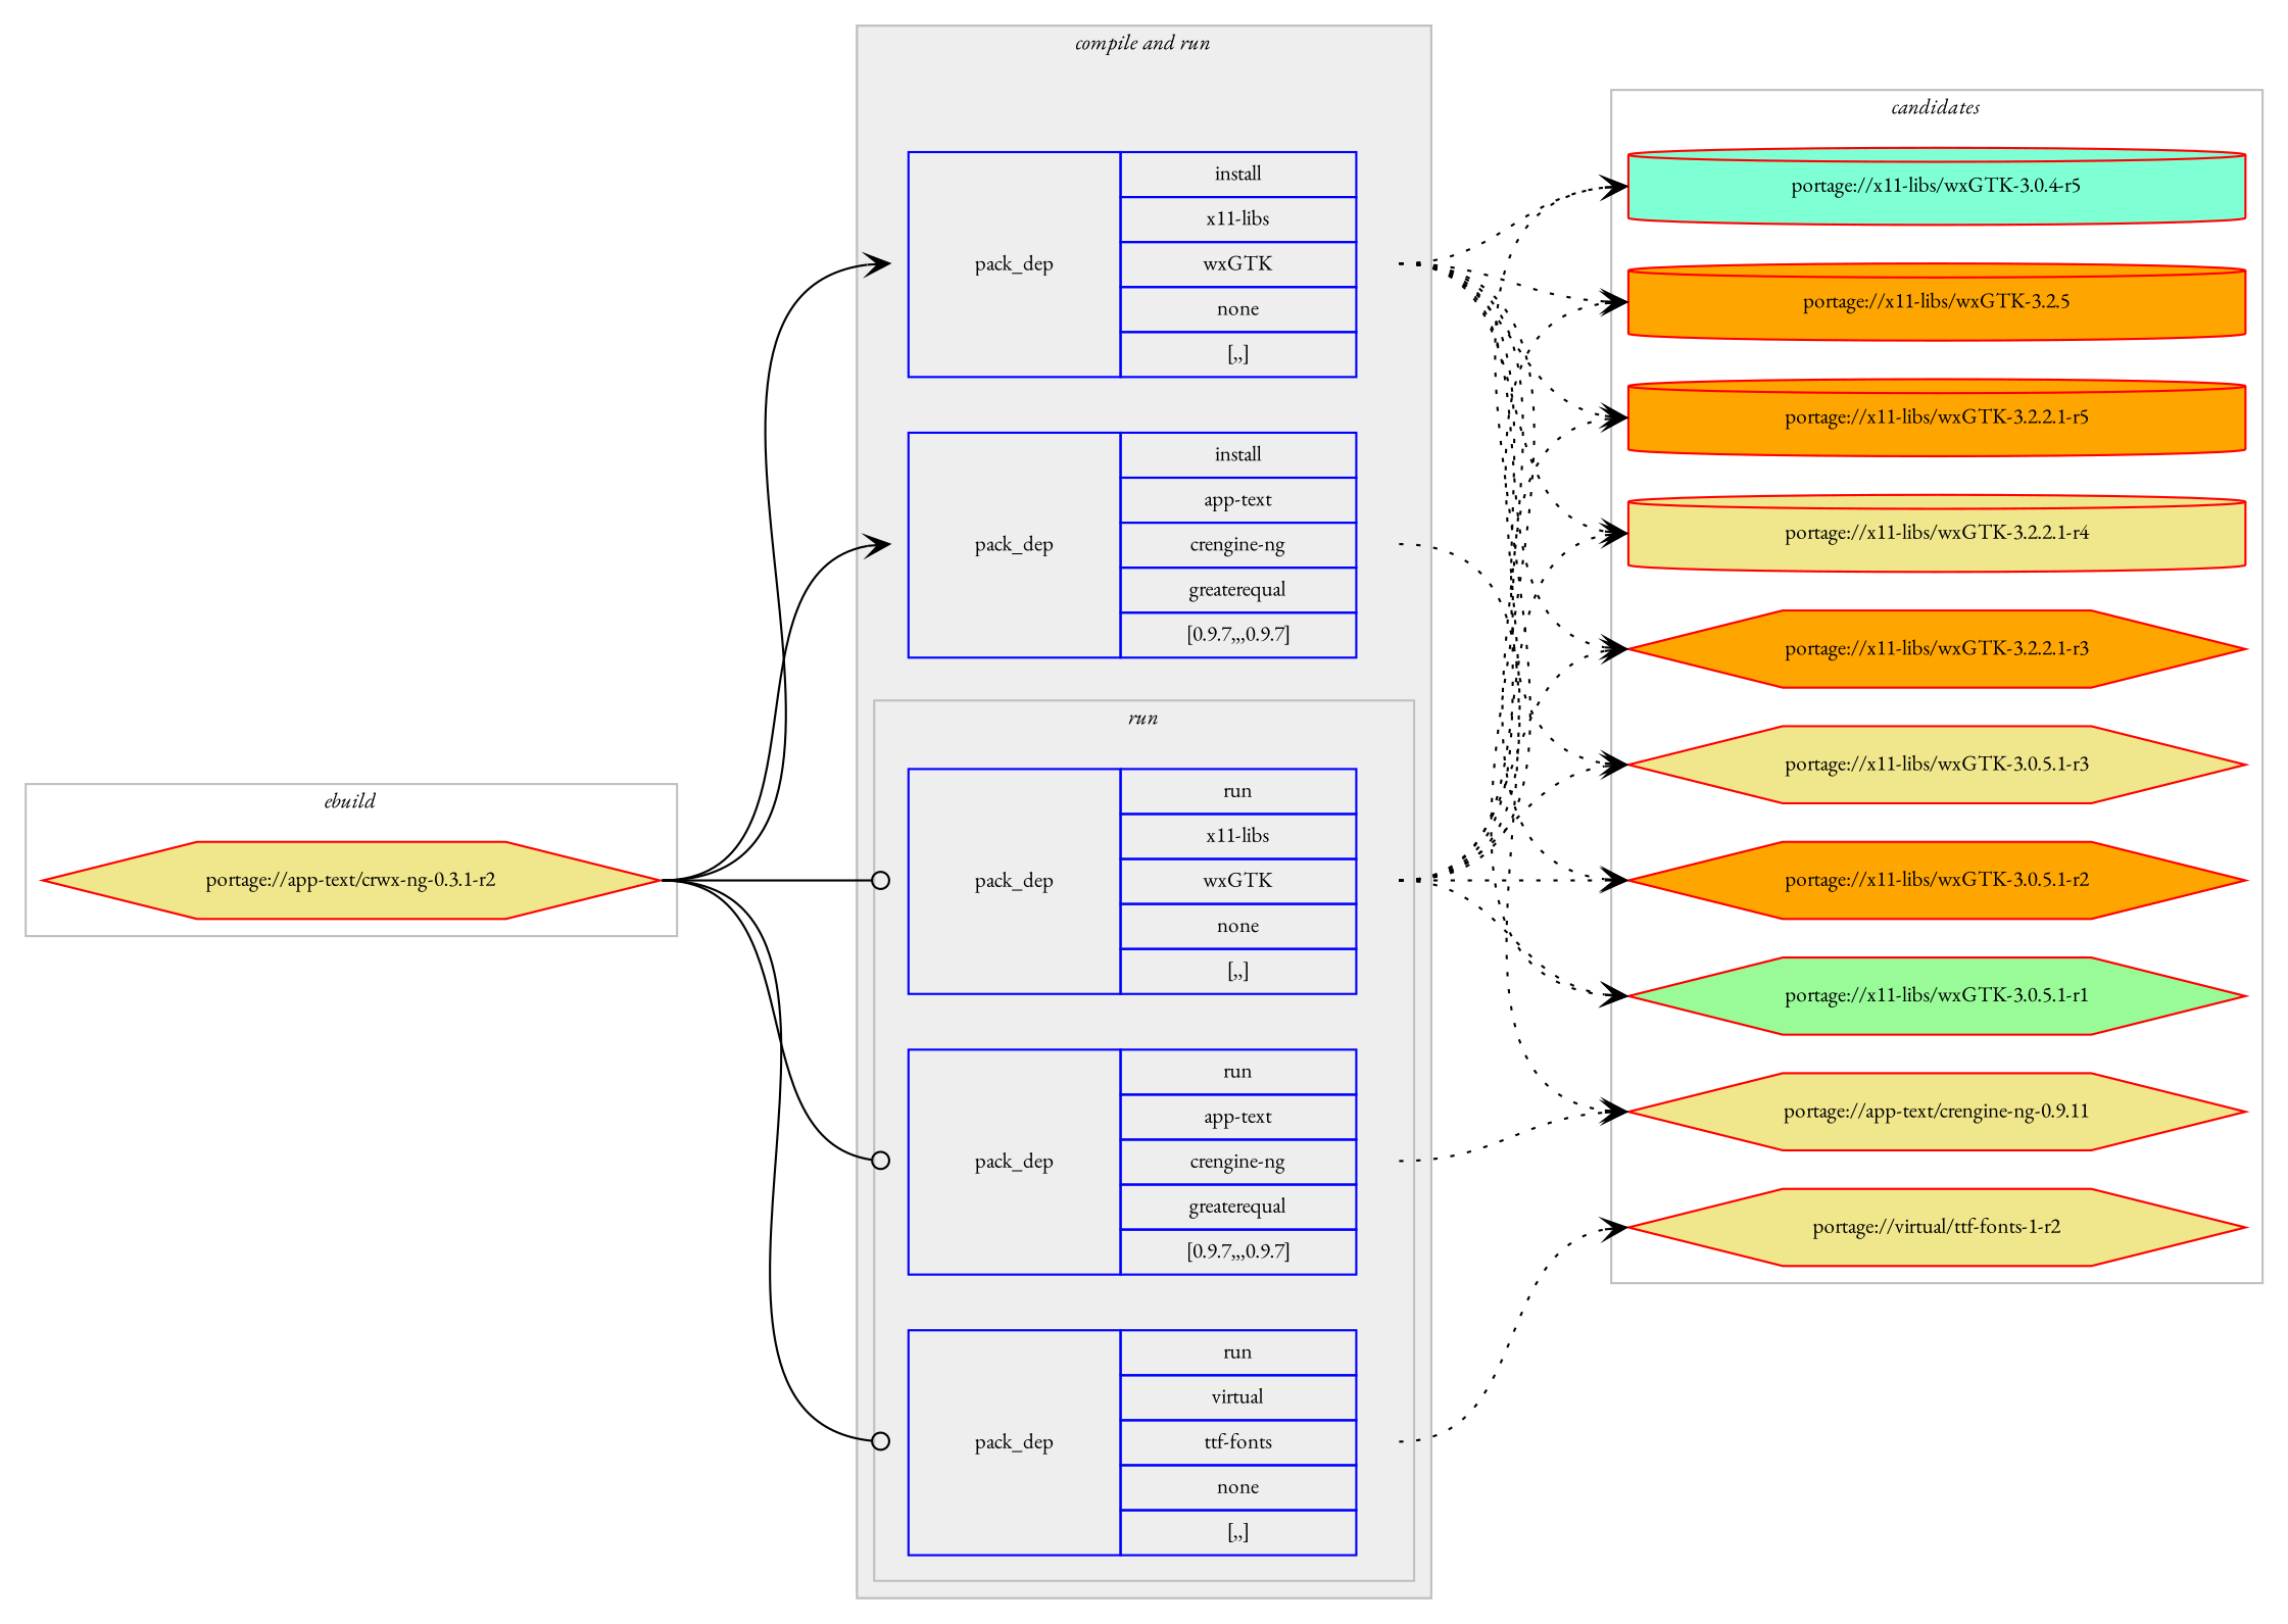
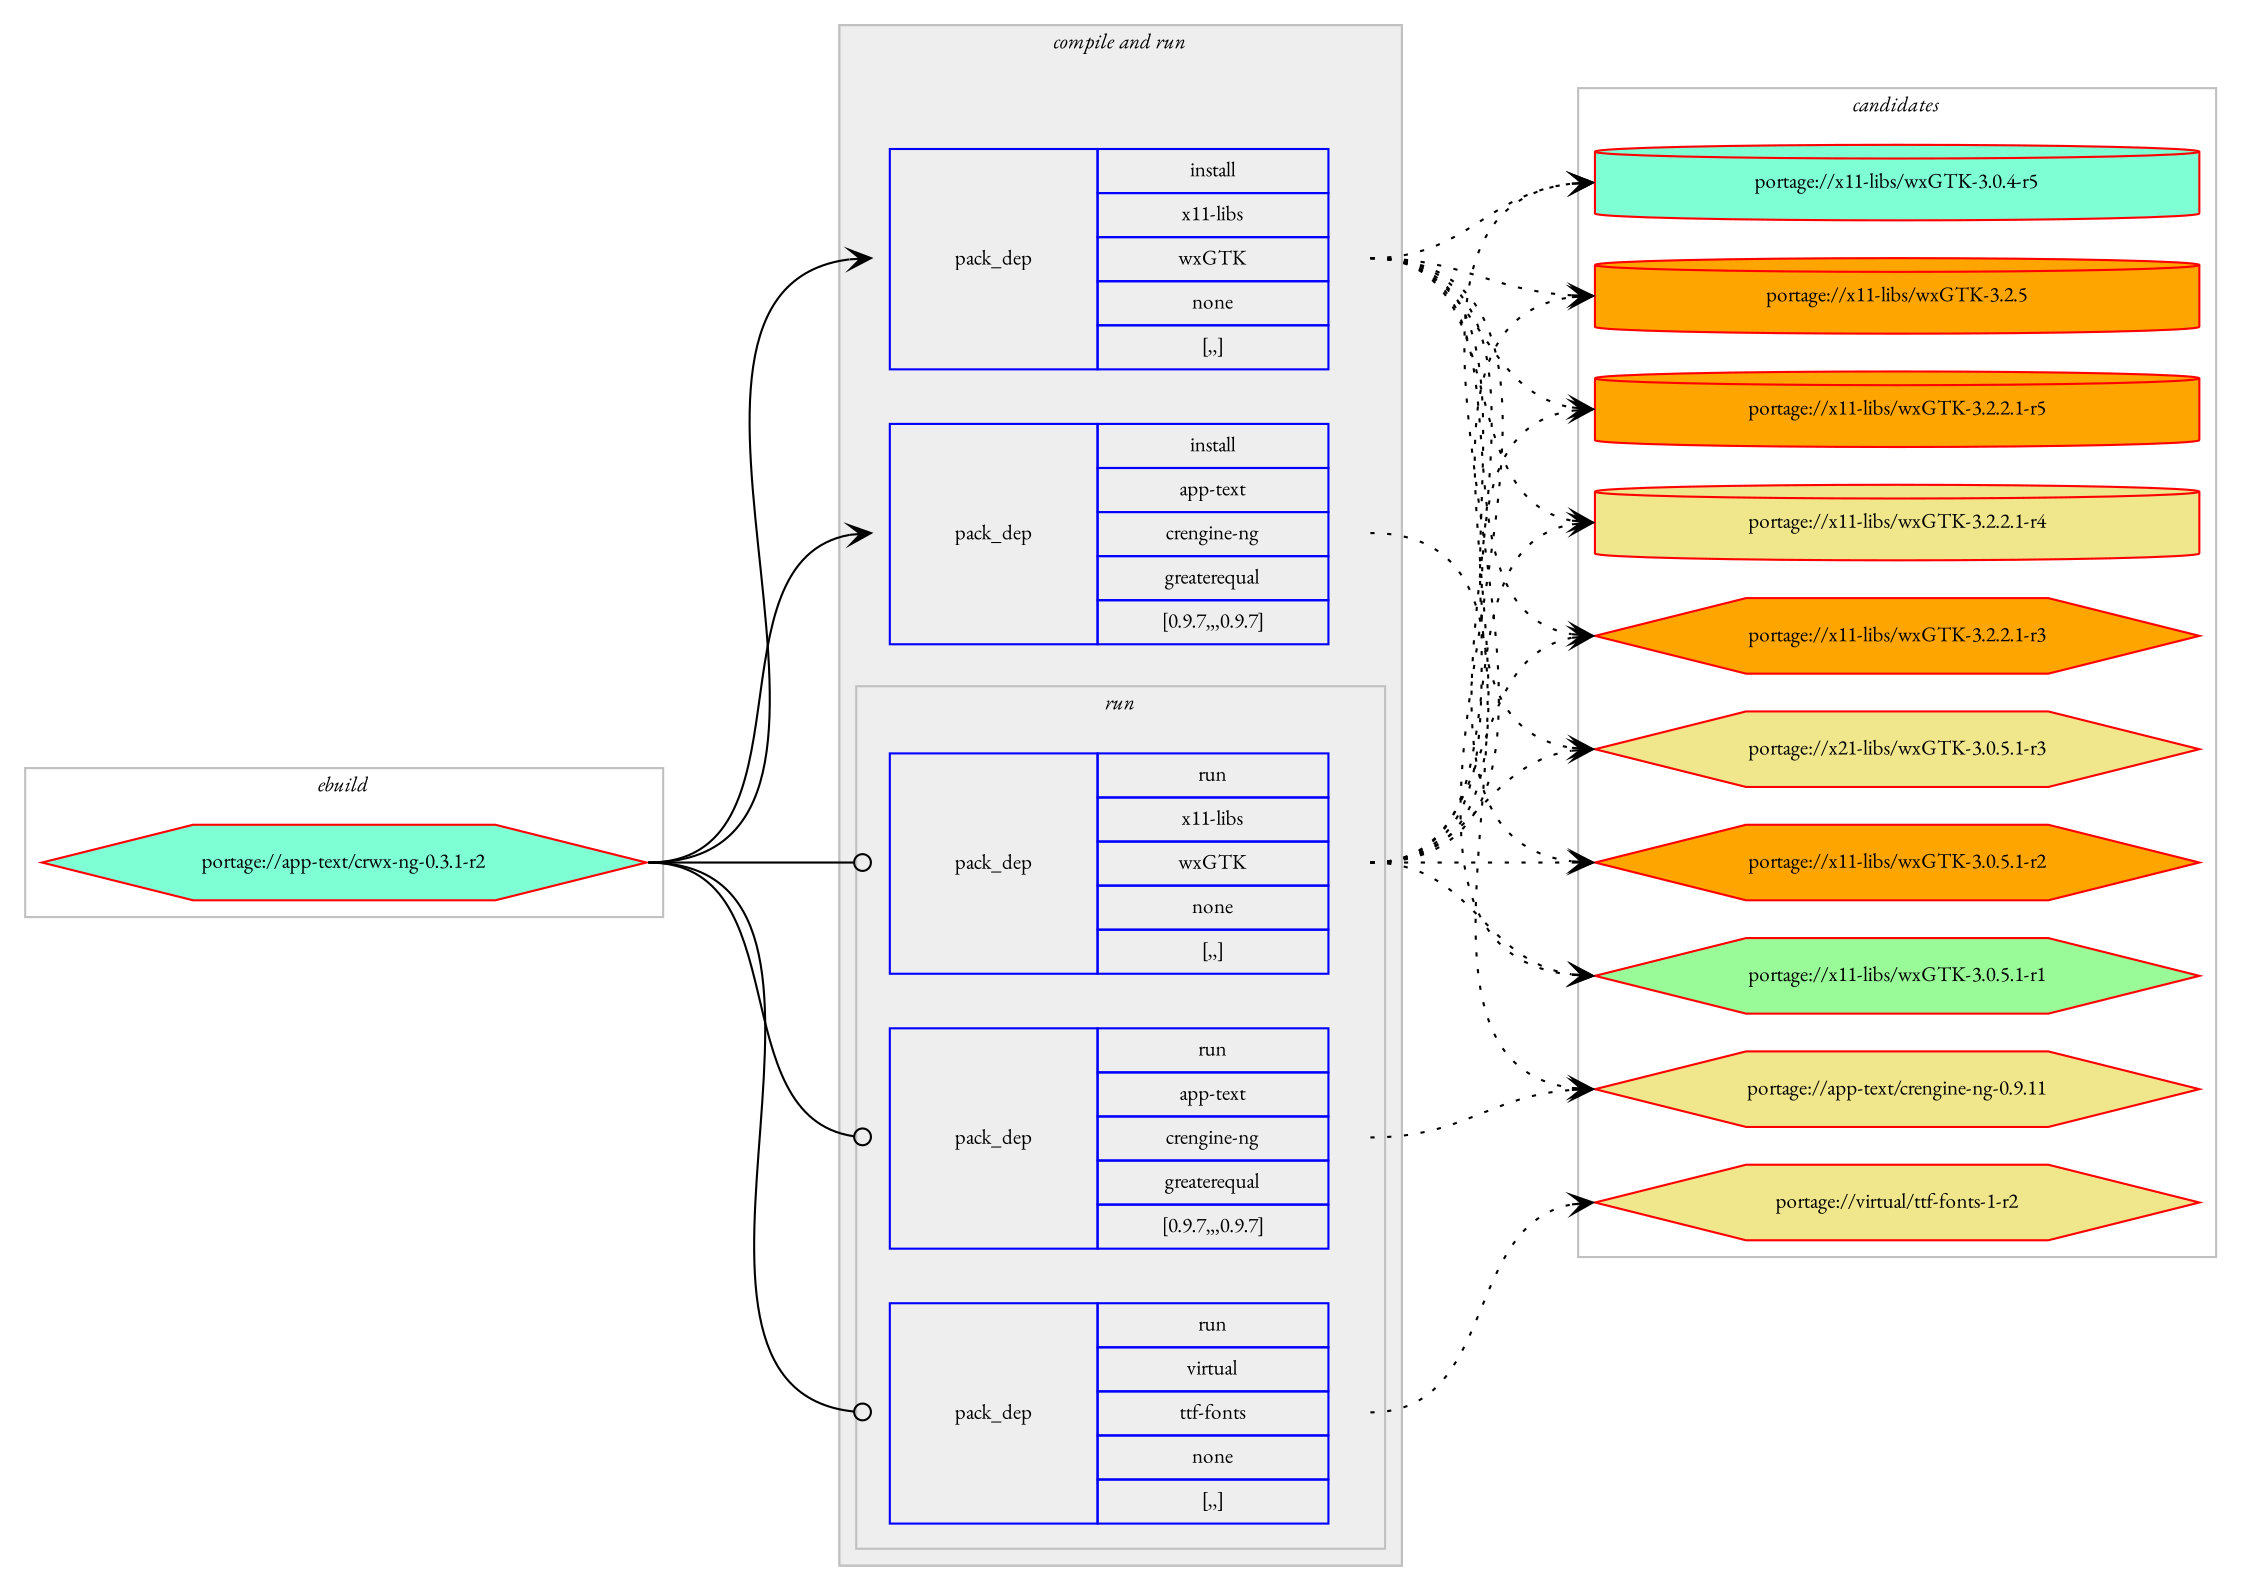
  digraph {
    compound=true
    concentrate=true
    fontname="EB Garamond"
    fontsize=10
    newrank=true
    rankdir=LR
    ranksep=1.5
    node [color=red fontname="EB Garamond" fontsize=10 shape=hexagon style=filled]
    edge [arrowhead=vee fontname="EB Garamond" headport=w style=dotted tailport=e weight=100]
-   n1 [fillcolor=khaki label="portage://app-text/crwx-ng-0.3.1-r2" width=4]
+   n1 [fillcolor=aquamarine label="portage://app-text/crwx-ng-0.3.1-r2" width=4]
    n2 [color=blue label=<<TABLE BORDER="0" CELLBORDER="1" CELLSPACING="0" CELLPADDING="4" WIDTH="220"><TR><TD ROWSPAN="6" CELLPADDING="30">pack_dep</TD></TR><TR><TD WIDTH="110">install</TD></TR><TR><TD>app-text</TD></TR><TR><TD>crengine-ng</TD></TR><TR><TD>greaterequal</TD></TR><TR><TD>[0.9.7,,,0.9.7]</TD></TR></TABLE>> shape=none style=""]
    n3 [color=blue label=<<TABLE BORDER="0" CELLBORDER="1" CELLSPACING="0" CELLPADDING="4" WIDTH="220"><TR><TD ROWSPAN="6" CELLPADDING="30">pack_dep</TD></TR><TR><TD WIDTH="110">install</TD></TR><TR><TD>x11-libs</TD></TR><TR><TD>wxGTK</TD></TR><TR><TD>none</TD></TR><TR><TD>[,,]</TD></TR></TABLE>> shape=none style=""]
    n4 [color=blue label=<<TABLE BORDER="0" CELLBORDER="1" CELLSPACING="0" CELLPADDING="4" WIDTH="220"><TR><TD ROWSPAN="6" CELLPADDING="30">pack_dep</TD></TR><TR><TD WIDTH="110">run</TD></TR><TR><TD>app-text</TD></TR><TR><TD>crengine-ng</TD></TR><TR><TD>greaterequal</TD></TR><TR><TD>[0.9.7,,,0.9.7]</TD></TR></TABLE>> shape=none style=""]
    n5 [color=blue label=<<TABLE BORDER="0" CELLBORDER="1" CELLSPACING="0" CELLPADDING="4" WIDTH="220"><TR><TD ROWSPAN="6" CELLPADDING="30">pack_dep</TD></TR><TR><TD WIDTH="110">run</TD></TR><TR><TD>virtual</TD></TR><TR><TD>ttf-fonts</TD></TR><TR><TD>none</TD></TR><TR><TD>[,,]</TD></TR></TABLE>> shape=none style=""]
    n6 [color=blue label=<<TABLE BORDER="0" CELLBORDER="1" CELLSPACING="0" CELLPADDING="4" WIDTH="220"><TR><TD ROWSPAN="6" CELLPADDING="30">pack_dep</TD></TR><TR><TD WIDTH="110">run</TD></TR><TR><TD>x11-libs</TD></TR><TR><TD>wxGTK</TD></TR><TR><TD>none</TD></TR><TR><TD>[,,]</TD></TR></TABLE>> shape=none style=""]
    n7 [fillcolor=khaki label="portage://app-text/crengine-ng-0.9.11" width=4]
    n8 [fillcolor=orange label="portage://x11-libs/wxGTK-3.2.5" shape=cylinder width=4]
    n9 [fillcolor=orange label="portage://x11-libs/wxGTK-3.2.2.1-r5" shape=cylinder width=4]
    n10 [fillcolor=khaki label="portage://x11-libs/wxGTK-3.2.2.1-r4" shape=cylinder width=4]
    n11 [fillcolor=orange label="portage://x11-libs/wxGTK-3.2.2.1-r3" width=4]
-   n12 [fillcolor=khaki label="portage://x11-libs/wxGTK-3.0.5.1-r3" width=4]
+   n12 [fillcolor=khaki label="portage://x21-libs/wxGTK-3.0.5.1-r3" width=4]
    n13 [fillcolor=orange label="portage://x11-libs/wxGTK-3.0.5.1-r2" width=4]
    n14 [fillcolor=palegreen label="portage://x11-libs/wxGTK-3.0.5.1-r1" width=4]
    n15 [fillcolor=aquamarine label="portage://x11-libs/wxGTK-3.0.4-r5" shape=cylinder width=4]
    n16 [fillcolor=khaki label="portage://virtual/ttf-fonts-1-r2" width=4]
    subgraph cluster_1 {
      color=gray
      label=<<i>dependencies</i>>
      subgraph cluster_2 {
        color=gray
        fillcolor="#eeeeee"
        label=<<i>compile</i>>
        style=filled
        subgraph sub_3 {
          color=gray
          fillcolor="#eeeeee"
          label=<<i>compile</i>>
          style=filled
          n2
        }
        subgraph sub_4 {
          color=gray
          fillcolor="#eeeeee"
          label=<<i>compile</i>>
          style=filled
          n3
        }
      }
      subgraph cluster_5 {
        color=gray
        fillcolor="#eeeeee"
        label=<<i>compile and run</i>>
        style=filled
      }
      subgraph cluster_6 {
        color=gray
        fillcolor="#eeeeee"
        label=<<i>run</i>>
        style=filled
        subgraph sub_7 {
          color=gray
          fillcolor="#eeeeee"
          label=<<i>run</i>>
          style=filled
          n4
        }
        subgraph sub_8 {
          color=gray
          fillcolor="#eeeeee"
          label=<<i>run</i>>
          style=filled
          n5
        }
        subgraph sub_9 {
          color=gray
          fillcolor="#eeeeee"
          label=<<i>run</i>>
          style=filled
          n6
        }
      }
    }
    subgraph cluster_10 {
      color=gray
      label=<<i>ebuild</i>>
      n1
    }
    subgraph cluster_11 {
      color=gray
      label=<<i>candidates</i>>
      rank=same
      subgraph sub_12 {
        color=black
        label=<<i>candidates</i>>
        nodesep=1
        rank=same
        n7
      }
      subgraph sub_13 {
        color=black
        label=<<i>candidates</i>>
        nodesep=1
        rank=same
        n8
        n9
        n10
        n11
        n12
        n13
        n14
        n15
      }
      subgraph sub_14 {
        color=black
        label=<<i>candidates</i>>
        nodesep=1
        rank=same
        n7
      }
      subgraph sub_15 {
        color=black
        label=<<i>candidates</i>>
        nodesep=1
        rank=same
        n16
      }
      subgraph sub_16 {
        color=black
        label=<<i>candidates</i>>
        nodesep=1
        rank=same
        n8
        n9
        n10
        n11
        n12
        n13
        n14
        n15
      }
    }
    n1 -> n2 [style=solid weight=20]
    n1 -> n3 [style=solid weight=20]
    n1 -> n4 [arrowhead=odot style=solid weight=20]
    n1 -> n5 [arrowhead=odot style=solid weight=20]
    n1 -> n6 [arrowhead=odot style=solid weight=20]
    n2 -> n7
    n3 -> n8
    n3 -> n9
    n3 -> n10
    n3 -> n11
    n3 -> n12
    n3 -> n13
    n3 -> n14
    n3 -> n15
    n4 -> n7
    n5 -> n16
    n6 -> n8
    n6 -> n9
    n6 -> n10
    n6 -> n11
    n6 -> n12
    n6 -> n13
    n6 -> n14
    n6 -> n15
  }
